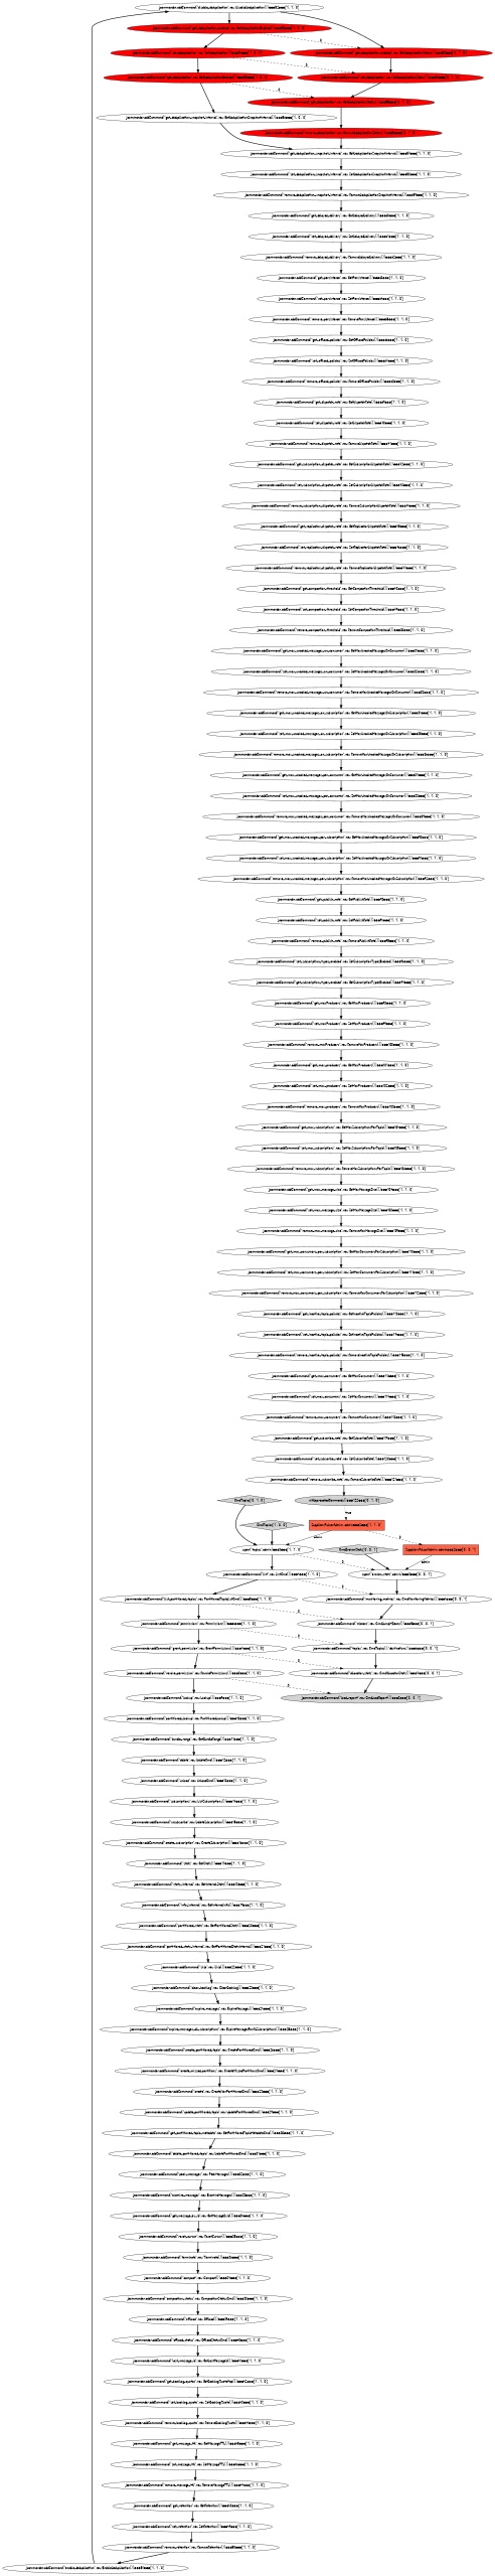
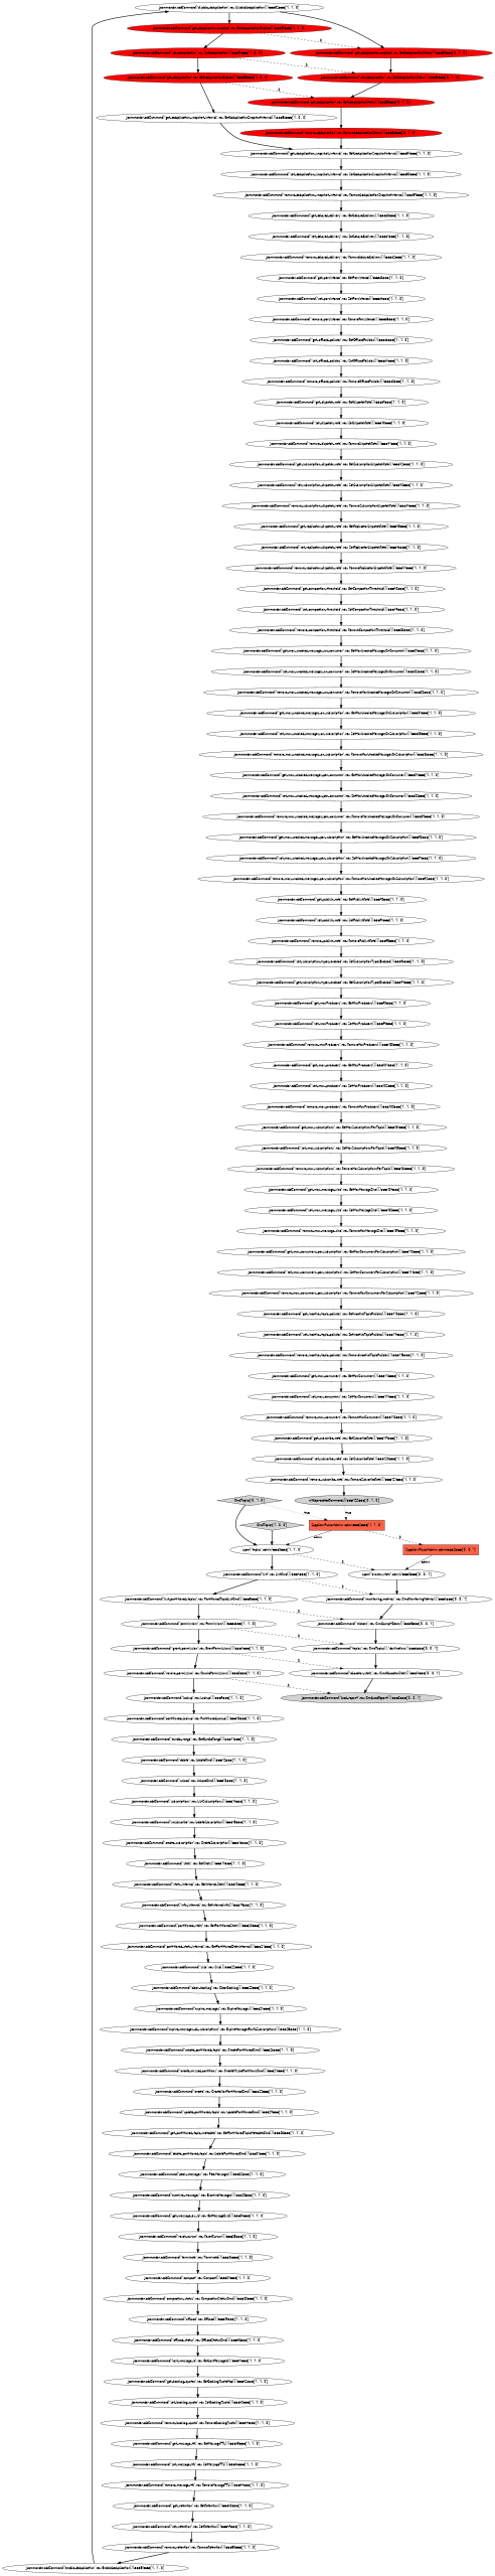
  digraph {
    fontname="Patrick Hand"
    node [fillcolor=white fontname="Patrick Hand" shape=ellipse style=filled]
    edge [fontname="Patrick Hand" style=bold]
    n1 [label="jcommander.addCommand(\"disable-deduplication\",new DisableDeduplication())@@@52@@@['1', '1', '0']"]
    n2 [fillcolor=red label="jcommander.addCommand(\"get-deduplication-enabled\",new GetDeduplicationStatus())@@@53@@@['0', '1', '0']"]
    n3 [fillcolor=red label="jcommander.addCommand(\"get-deduplication-enabled\",new GetDeduplicationEnabled())@@@53@@@['1', '0', '0']"]
    n4 [fillcolor=red label="jcommander.addCommand(\"set-deduplication\",new SetDeduplicationStatus())@@@54@@@['0', '1', '0']"]
    n5 [fillcolor=red label="jcommander.addCommand(\"set-deduplication\",new SetDeduplication())@@@54@@@['1', '0', '0']"]
    n6 [label="jcommander.addCommand(\"remove-maxProducers\",new RemoveMaxProducers())@@@100@@@['1', '1', '0']"]
    n7 [label="jcommander.addCommand(\"get-max-producers\",new GetMaxProducers())@@@101@@@['1', '1', '0']"]
    n8 [label="jcommander.addCommand(\"set-max-producers\",new SetMaxProducers())@@@102@@@['1', '1', '0']"]
    n9 [label="jcommander.addCommand(\"partitioned-stats-internal\",new GetPartitionedStatsInternal())@@@21@@@['1', '1', '0']"]
    n10 [label="jcommander.addCommand(\"skip\",new Skip())@@@22@@@['1', '1', '0']"]
    n11 [label="jcommander.addCommand(\"clear-backlog\",new ClearBacklog())@@@23@@@['1', '1', '0']"]
    n12 [label="jcommander.addCommand(\"compaction-status\",new CompactionStatusCmd())@@@38@@@['1', '1', '0']"]
    n13 [label="jcommander.addCommand(\"offload\",new Offload())@@@39@@@['1', '1', '0']"]
    n14 [label="jcommander.addCommand(\"offload-status\",new OffloadStatusCmd())@@@40@@@['1', '1', '0']"]
    n15 [label="jcommander.addCommand(\"expire-messages\",new ExpireMessages())@@@24@@@['1', '1', '0']"]
    n16 [label="jcommander.addCommand(\"expire-messages-all-subscriptions\",new ExpireMessagesForAllSubscriptions())@@@25@@@['1', '1', '0']"]
    n17 [label="jcommander.addCommand(\"create-partitioned-topic\",new CreatePartitionedCmd())@@@26@@@['1', '1', '0']"]
    n18 [label="jcommander.addCommand(\"get-max-unacked-messages-on-subscription\",new GetMaxUnackedMessagesOnSubscription())@@@84@@@['1', '1', '0']"]
    n19 [label="jcommander.addCommand(\"set-max-unacked-messages-on-subscription\",new SetMaxUnackedMessagesOnSubscription())@@@85@@@['1', '1', '0']"]
    n20 [label="jcommander.addCommand(\"remove-max-unacked-messages-on-subscription\",new RemoveMaxUnackedMessagesOnSubscription())@@@86@@@['1', '1', '0']"]
    n21 [label="jcommander.addCommand(\"revoke-permission\",new RevokePermissions())@@@8@@@['1', '1', '0']"]
    n22 [fillcolor=lightgray label="jcommander.addCommand(\"load-report\",new CmdLoadReport())@@@8@@@['0', '0', '1']"]
    n23 [label="jcommander.addCommand(\"lookup\",new Lookup())@@@9@@@['1', '1', '0']"]
    n24 [label="jcommander.addCommand(\"partitioned-lookup\",new PartitionedLookup())@@@10@@@['1', '1', '0']"]
    n25 [label="jcommander.addCommand(\"bundle-range\",new GetBundleRange())@@@11@@@['1', '1', '0']"]
    n26 [label="jcommander.addCommand(\"delete\",new DeleteCmd())@@@12@@@['1', '1', '0']"]
    n27 [label="jcommander.addCommand(\"unload\",new UnloadCmd())@@@13@@@['1', '1', '0']"]
    n28 [label="jcommander.addCommand(\"compact\",new Compact())@@@37@@@['1', '1', '0']"]
    n29 [label="jcommander.addCommand(\"remove-message-ttl\",new RemoveMessageTTL())@@@47@@@['1', '1', '0']"]
    n30 [label="jcommander.addCommand(\"get-retention\",new GetRetention())@@@48@@@['1', '1', '0']"]
    n31 [label="jcommander.addCommand(\"set-retention\",new SetRetention())@@@49@@@['1', '1', '0']"]
    n32 [label="jcommander.addCommand(\"remove-max-subscriptions\",new RemoveMaxSubscriptionsPerTopic())@@@106@@@['1', '1', '0']"]
    n33 [label="jcommander.addCommand(\"get-max-message-size\",new GetMaxMessageSize())@@@107@@@['1', '1', '0']"]
    n34 [label="jcommander.addCommand(\"set-max-message-size\",new SetMaxMessageSize())@@@108@@@['1', '1', '0']"]
    n35 [label="jcommander.addCommand(\"unsubscribe\",new DeleteSubscription())@@@15@@@['1', '1', '0']"]
    n36 [label="jcommander.addCommand(\"create-subscription\",new CreateSubscription())@@@16@@@['1', '1', '0']"]
    n37 [label="jcommander.addCommand(\"stats\",new GetStats())@@@17@@@['1', '1', '0']"]
    n38 [label="jcommander.addCommand(\"get-replicator-dispatch-rate\",new GetReplicatorDispatchRate())@@@75@@@['1', '1', '0']"]
    n39 [label="jcommander.addCommand(\"set-replicator-dispatch-rate\",new SetReplicatorDispatchRate())@@@76@@@['1', '1', '0']"]
    n40 [label="jcommander.addCommand(\"remove-replicator-dispatch-rate\",new RemoveReplicatorDispatchRate())@@@77@@@['1', '1', '0']"]
    n41 [fillcolor=tomato label="Supplier<PulsarAdmin> admin@@@2@@@['0', '0', '1']" shape=box]
    n42 [label="super(\"broker-stats\",admin)@@@3@@@['0', '0', '1']"]
    n43 [label="jcommander.addCommand(\"monitoring-metrics\",new CmdMonitoringMetrics())@@@4@@@['0', '0', '1']"]
    n44 [label="jcommander.addCommand(\"mbeans\",new CmdDumpMBeans())@@@5@@@['0', '0', '1']"]
    n45 [label="jcommander.addCommand(\"topics\",new CmdTopics(),\"destinations\")@@@6@@@['0', '0', '1']"]
    n46 [label="jcommander.addCommand(\"allocator-stats\",new CmdAllocatorStats())@@@7@@@['0', '0', '1']"]
    n47 [fillcolor=red label="jcommander.addCommand(\"get-deduplication\",new GetDeduplicationEnabled())@@@55@@@['1', '0', '0']"]
    n48 [label="jcommander.addCommand(\"get-deduplication-snapshot-interval\",new GetDeduplicationSnapshotInterval())@@@56@@@['1', '0', '0']"]
    n49 [fillcolor=red label="jcommander.addCommand(\"get-deduplication\",new GetDeduplicationStatus())@@@55@@@['0', '1', '0']"]
    n50 [label="jcommander.addCommand(\"get-deduplication-snapshot-interval\",new GetDeduplicationSnapshotInterval())@@@57@@@['1', '1', '0']"]
    n51 [fillcolor=red label="jcommander.addCommand(\"remove-deduplication\",new RemoveDeduplicationStatus())@@@56@@@['0', '1', '0']"]
-   n52 [fillcolor=lightgray label="CmdBrokerStats['0', '0', '1']" shape=diamond]
    n53 [label="jcommander.addCommand(\"remove-max-unacked-messages-per-subscription\",new RemoveMaxUnackedMessagesOnSubscription())@@@92@@@['1', '1', '0']"]
    n54 [label="jcommander.addCommand(\"get-publish-rate\",new GetPublishRate())@@@93@@@['1', '1', '0']"]
    n55 [label="jcommander.addCommand(\"set-publish-rate\",new SetPublishRate())@@@94@@@['1', '1', '0']"]
    n56 [fillcolor=lightgray label="initDeprecatedCommands()@@@122@@@['0', '1', '0']"]
    n57 [fillcolor=tomato label="Supplier<PulsarAdmin> admin@@@2@@@['1', '1', '0']" shape=box]
    n58 [label="jcommander.addCommand(\"get-dispatch-rate\",new GetDispatchRate())@@@69@@@['1', '1', '0']"]
    n59 [label="jcommander.addCommand(\"set-dispatch-rate\",new SetDispatchRate())@@@70@@@['1', '1', '0']"]
    n60 [label="jcommander.addCommand(\"remove-dispatch-rate\",new RemoveDispatchRate())@@@71@@@['1', '1', '0']"]
    n61 [label="jcommander.addCommand(\"last-message-id\",new GetLastMessageId())@@@41@@@['1', '1', '0']"]
    n62 [label="jcommander.addCommand(\"remove-persistence\",new RemovePersistence())@@@65@@@['1', '1', '0']"]
    n63 [label="jcommander.addCommand(\"get-offload-policies\",new GetOffloadPolicies())@@@66@@@['1', '1', '0']"]
    n64 [label="jcommander.addCommand(\"set-offload-policies\",new SetOffloadPolicies())@@@67@@@['1', '1', '0']"]
    n65 [label="jcommander.addCommand(\"get-partitioned-topic-metadata\",new GetPartitionedTopicMetadataCmd())@@@30@@@['1', '1', '0']"]
    n66 [label="jcommander.addCommand(\"delete-partitioned-topic\",new DeletePartitionedCmd())@@@31@@@['1', '1', '0']"]
    n67 [label="jcommander.addCommand(\"peek-messages\",new PeekMessages())@@@32@@@['1', '1', '0']"]
    n68 [label="jcommander.addCommand(\"get-backlog-quotas\",new GetBacklogQuotaMap())@@@42@@@['1', '1', '0']"]
    n69 [label="jcommander.addCommand(\"set-backlog-quota\",new SetBacklogQuota())@@@43@@@['1', '1', '0']"]
    n70 [label="jcommander.addCommand(\"set-deduplication-snapshot-interval\",new SetDeduplicationSnapshotInterval())@@@58@@@['1', '1', '0']"]
    n71 [label="jcommander.addCommand(\"remove-deduplication-snapshot-interval\",new RemoveDeduplicationSnapshotInterval())@@@59@@@['1', '1', '0']"]
    n72 [label="jcommander.addCommand(\"get-delayed-delivery\",new GetDelayedDelivery())@@@60@@@['1', '1', '0']"]
    n73 [label="jcommander.addCommand(\"list\",new ListCmd())@@@4@@@['1', '1', '0']"]
    n74 [label="jcommander.addCommand(\"list-partitioned-topics\",new PartitionedTopicListCmd())@@@5@@@['1', '1', '0']"]
    n75 [label="jcommander.addCommand(\"permissions\",new Permissions())@@@6@@@['1', '1', '0']"]
    n76 [label="jcommander.addCommand(\"partitioned-stats\",new GetPartitionedStats())@@@20@@@['1', '1', '0']"]
    n77 [label="jcommander.addCommand(\"get-subscription-dispatch-rate\",new GetSubscriptionDispatchRate())@@@72@@@['1', '1', '0']"]
    n78 [label="jcommander.addCommand(\"set-subscription-dispatch-rate\",new SetSubscriptionDispatchRate())@@@73@@@['1', '1', '0']"]
    n79 [label="jcommander.addCommand(\"remove-subscription-dispatch-rate\",new RemoveSubscriptionDispatchRate())@@@74@@@['1', '1', '0']"]
    n80 [label="super(\"topics\",admin)@@@3@@@['1', '1', '0']"]
    n81 [label="jcommander.addCommand(\"remove-retention\",new RemoveRetention())@@@50@@@['1', '1', '0']"]
    n82 [label="jcommander.addCommand(\"enable-deduplication\",new EnableDeduplication())@@@51@@@['1', '1', '0']"]
    n83 [label="jcommander.addCommand(\"set-subscription-types-enabled\",new SetSubscriptionTypesEnabled())@@@96@@@['1', '1', '0']"]
    n84 [label="jcommander.addCommand(\"get-subscription-types-enabled\",new GetSubscriptionTypesEnabled())@@@97@@@['1', '1', '0']"]
    n85 [label="jcommander.addCommand(\"get-maxProducers\",new GetMaxProducers())@@@98@@@['1', '1', '0']"]
    n86 [label="jcommander.addCommand(\"remove-publish-rate\",new RemovePublishRate())@@@95@@@['1', '1', '0']"]
    n87 [label="jcommander.addCommand(\"set-message-ttl\",new SetMessageTTL())@@@46@@@['1', '1', '0']"]
    n88 [label="jcommander.addCommand(\"remove-subscribe-rate\",new RemoveSubscribeRate())@@@121@@@['1', '1', '0']"]
    n89 [label="jcommander.addCommand(\"examine-messages\",new ExamineMessages())@@@33@@@['1', '1', '0']"]
    n90 [label="jcommander.addCommand(\"remove-max-message-size\",new RemoveMaxMessageSize())@@@109@@@['1', '1', '0']"]
    n91 [label="jcommander.addCommand(\"get-max-consumers-per-subscription\",new GetMaxConsumersPerSubscription())@@@110@@@['1', '1', '0']"]
    n92 [label="jcommander.addCommand(\"set-max-consumers-per-subscription\",new SetMaxConsumersPerSubscription())@@@111@@@['1', '1', '0']"]
    n93 [label="jcommander.addCommand(\"remove-max-consumers-per-subscription\",new RemoveMaxConsumersPerSubscription())@@@112@@@['1', '1', '0']"]
    n94 [label="jcommander.addCommand(\"get-inactive-topic-policies\",new GetInactiveTopicPolicies())@@@113@@@['1', '1', '0']"]
    n95 [label="jcommander.addCommand(\"stats-internal\",new GetInternalStats())@@@18@@@['1', '1', '0']"]
    n96 [label="jcommander.addCommand(\"info-internal\",new GetInternalInfo())@@@19@@@['1', '1', '0']"]
    n97 [label="jcommander.addCommand(\"create\",new CreateNonPartitionedCmd())@@@28@@@['1', '1', '0']"]
    n98 [label="jcommander.addCommand(\"update-partitioned-topic\",new UpdatePartitionedCmd())@@@29@@@['1', '1', '0']"]
    n99 [label="jcommander.addCommand(\"remove-max-producers\",new RemoveMaxProducers())@@@103@@@['1', '1', '0']"]
    n100 [label="jcommander.addCommand(\"get-max-subscriptions\",new GetMaxSubscriptionsPerTopic())@@@104@@@['1', '1', '0']"]
    n101 [label="jcommander.addCommand(\"set-max-subscriptions\",new SetMaxSubscriptionsPerTopic())@@@105@@@['1', '1', '0']"]
    n102 [label="jcommander.addCommand(\"remove-inactive-topic-policies\",new RemoveInactiveTopicPolicies())@@@115@@@['1', '1', '0']"]
    n103 [label="jcommander.addCommand(\"get-max-consumers\",new GetMaxConsumers())@@@116@@@['1', '1', '0']"]
    n104 [label="jcommander.addCommand(\"set-max-consumers\",new SetMaxConsumers())@@@117@@@['1', '1', '0']"]
    n105 [label="jcommander.addCommand(\"get-message-by-id\",new GetMessageById())@@@34@@@['1', '1', '0']"]
    n106 [label="jcommander.addCommand(\"reset-cursor\",new ResetCursor())@@@35@@@['1', '1', '0']"]
    n107 [label="jcommander.addCommand(\"terminate\",new Terminate())@@@36@@@['1', '1', '0']"]
    n108 [label="jcommander.addCommand(\"set-inactive-topic-policies\",new SetInactiveTopicPolicies())@@@114@@@['1', '1', '0']"]
    n109 [label="jcommander.addCommand(\"grant-permission\",new GrantPermissions())@@@7@@@['1', '1', '0']"]
    n110 [label="jcommander.addCommand(\"get-max-unacked-messages-per-consumer\",new GetMaxUnackedMessagesOnConsumer())@@@87@@@['1', '1', '0']"]
    n111 [label="jcommander.addCommand(\"set-max-unacked-messages-per-consumer\",new SetMaxUnackedMessagesOnConsumer())@@@88@@@['1', '1', '0']"]
    n112 [label="jcommander.addCommand(\"remove-max-unacked-messages-per-consumer\",new RemoveMaxUnackedMessagesOnConsumer())@@@89@@@['1', '1', '0']"]
    n113 [label="jcommander.addCommand(\"set-delayed-delivery\",new SetDelayedDelivery())@@@61@@@['1', '1', '0']"]
    n114 [label="jcommander.addCommand(\"remove-delayed-delivery\",new RemoveDelayedDelivery())@@@62@@@['1', '1', '0']"]
    n115 [label="jcommander.addCommand(\"remove-backlog-quota\",new RemoveBacklogQuota())@@@44@@@['1', '1', '0']"]
    n116 [label="jcommander.addCommand(\"get-message-ttl\",new GetMessageTTL())@@@45@@@['1', '1', '0']"]
    n117 [label="jcommander.addCommand(\"get-max-unacked-messages-on-consumer\",new GetMaxUnackedMessagesOnConsumer())@@@81@@@['1', '1', '0']"]
    n118 [label="jcommander.addCommand(\"set-max-unacked-messages-on-consumer\",new SetMaxUnackedMessagesOnConsumer())@@@82@@@['1', '1', '0']"]
    n119 [label="jcommander.addCommand(\"remove-max-unacked-messages-on-consumer\",new RemoveMaxUnackedMessagesOnConsumer())@@@83@@@['1', '1', '0']"]
    n120 [label="jcommander.addCommand(\"get-max-unacked-messages-per-subscription\",new GetMaxUnackedMessagesOnSubscription())@@@90@@@['1', '1', '0']"]
    n121 [label="jcommander.addCommand(\"get-compaction-threshold\",new GetCompactionThreshold())@@@78@@@['1', '1', '0']"]
    n122 [label="jcommander.addCommand(\"set-compaction-threshold\",new SetCompactionThreshold())@@@79@@@['1', '1', '0']"]
    n123 [label="jcommander.addCommand(\"set-persistence\",new SetPersistence())@@@64@@@['1', '1', '0']"]
    n124 [label="jcommander.addCommand(\"remove-max-consumers\",new RemoveMaxConsumers())@@@118@@@['1', '1', '0']"]
    n125 [label="jcommander.addCommand(\"get-subscribe-rate\",new GetSubscribeRate())@@@119@@@['1', '1', '0']"]
    n126 [label="jcommander.addCommand(\"set-subscribe-rate\",new SetSubscribeRate())@@@120@@@['1', '1', '0']"]
    n127 [label="jcommander.addCommand(\"remove-compaction-threshold\",new RemoveCompactionThreshold())@@@80@@@['1', '1', '0']"]
    n128 [label="jcommander.addCommand(\"create-missed-partitions\",new CreateMissedPartitionsCmd())@@@27@@@['1', '1', '0']"]
    n129 [fillcolor=lightgray label="CmdTopics['0', '1', '0']" shape=diamond]
    n130 [label="jcommander.addCommand(\"get-persistence\",new GetPersistence())@@@63@@@['1', '1', '0']"]
    n131 [label="jcommander.addCommand(\"subscriptions\",new ListSubscriptions())@@@14@@@['1', '1', '0']"]
    n132 [label="jcommander.addCommand(\"set-max-unacked-messages-per-subscription\",new SetMaxUnackedMessagesOnSubscription())@@@91@@@['1', '1', '0']"]
    n133 [label="jcommander.addCommand(\"set-maxProducers\",new SetMaxProducers())@@@99@@@['1', '1', '0']"]
    n134 [fillcolor=lightgray label="CmdTopics['1', '0', '0']" shape=diamond]
    n135 [label="jcommander.addCommand(\"remove-offload-policies\",new RemoveOffloadPolicies())@@@68@@@['1', '1', '0']"]
    n1 -> n2
    n1 -> n3
    n2 -> n4
    n3 -> n2 [label=0 style=dashed]
    n3 -> n5
    n4 -> n49
    n5 -> n4 [label=0 style=dashed]
    n5 -> n47
    n6 -> n7
    n7 -> n8
    n8 -> n99
    n9 -> n10
    n10 -> n11
    n11 -> n15
    n12 -> n13
    n13 -> n14
    n14 -> n61
    n15 -> n16
    n16 -> n17
    n17 -> n128
    n18 -> n19
    n19 -> n20
    n20 -> n110
    n21 -> n22 [label=0 style=dashed]
    n21 -> n23
    n23 -> n24
    n24 -> n25
    n25 -> n26
    n26 -> n27
    n27 -> n131
    n28 -> n12
    n29 -> n30
    n30 -> n31
    n31 -> n81
    n32 -> n33
    n33 -> n34
    n34 -> n90
    n35 -> n36
    n36 -> n37
    n37 -> n95
    n38 -> n39
    n39 -> n40
    n40 -> n121
    n41 -> n42 [label=admin style=solid]
    n42 -> n43
    n43 -> n44
    n44 -> n45
    n45 -> n46
    n46 -> n22
    n47 -> n48
    n47 -> n49 [label=0 style=dashed]
    n48 -> n50
    n49 -> n51
    n50 -> n70
    n51 -> n50
-   n52 -> n42
    n53 -> n54
    n54 -> n55
    n55 -> n86
    n56 -> n57 [label=true style=dotted]
    n57 -> n41 [label=0 style=dashed]
    n57 -> n80 [label=admin style=solid]
    n58 -> n59
    n59 -> n60
    n60 -> n77
    n61 -> n68
    n62 -> n63
    n63 -> n64
    n64 -> n135
    n65 -> n66
    n66 -> n67
    n67 -> n89
    n68 -> n69
    n69 -> n115
    n70 -> n71
    n71 -> n72
    n72 -> n113
    n73 -> n43 [label=0 style=dashed]
    n73 -> n74
    n74 -> n44 [label=0 style=dashed]
    n74 -> n75
    n75 -> n45 [label=0 style=dashed]
    n75 -> n109
    n76 -> n9
    n77 -> n78
    n78 -> n79
    n79 -> n38
    n80 -> n42 [label=0 style=dashed]
    n80 -> n73
    n81 -> n82
    n82 -> n1
    n83 -> n84
    n84 -> n85
    n85 -> n133
    n86 -> n83
    n87 -> n29
    n88 -> n56
    n89 -> n105
    n90 -> n91
    n91 -> n92
    n92 -> n93
    n93 -> n94
    n94 -> n108
    n95 -> n96
    n96 -> n76
    n97 -> n98
    n98 -> n65
    n99 -> n100
    n100 -> n101
    n101 -> n32
    n102 -> n103
    n103 -> n104
    n104 -> n124
    n105 -> n106
    n106 -> n107
    n107 -> n28
    n108 -> n102
    n109 -> n21
    n109 -> n46 [label=0 style=dashed]
    n110 -> n111
    n111 -> n112
    n112 -> n120
    n113 -> n114
    n114 -> n130
    n115 -> n116
    n116 -> n87
    n117 -> n118
    n118 -> n119
    n119 -> n18
    n120 -> n132
    n121 -> n122
    n122 -> n127
    n123 -> n62
    n124 -> n125
    n125 -> n126
    n126 -> n88
    n127 -> n117
    n128 -> n97
+   n129 -> n57 [label=true style=dotted]
    n129 -> n80
    n130 -> n123
    n131 -> n35
    n132 -> n53
    n133 -> n6
    n134 -> n80
    n135 -> n58
  }
